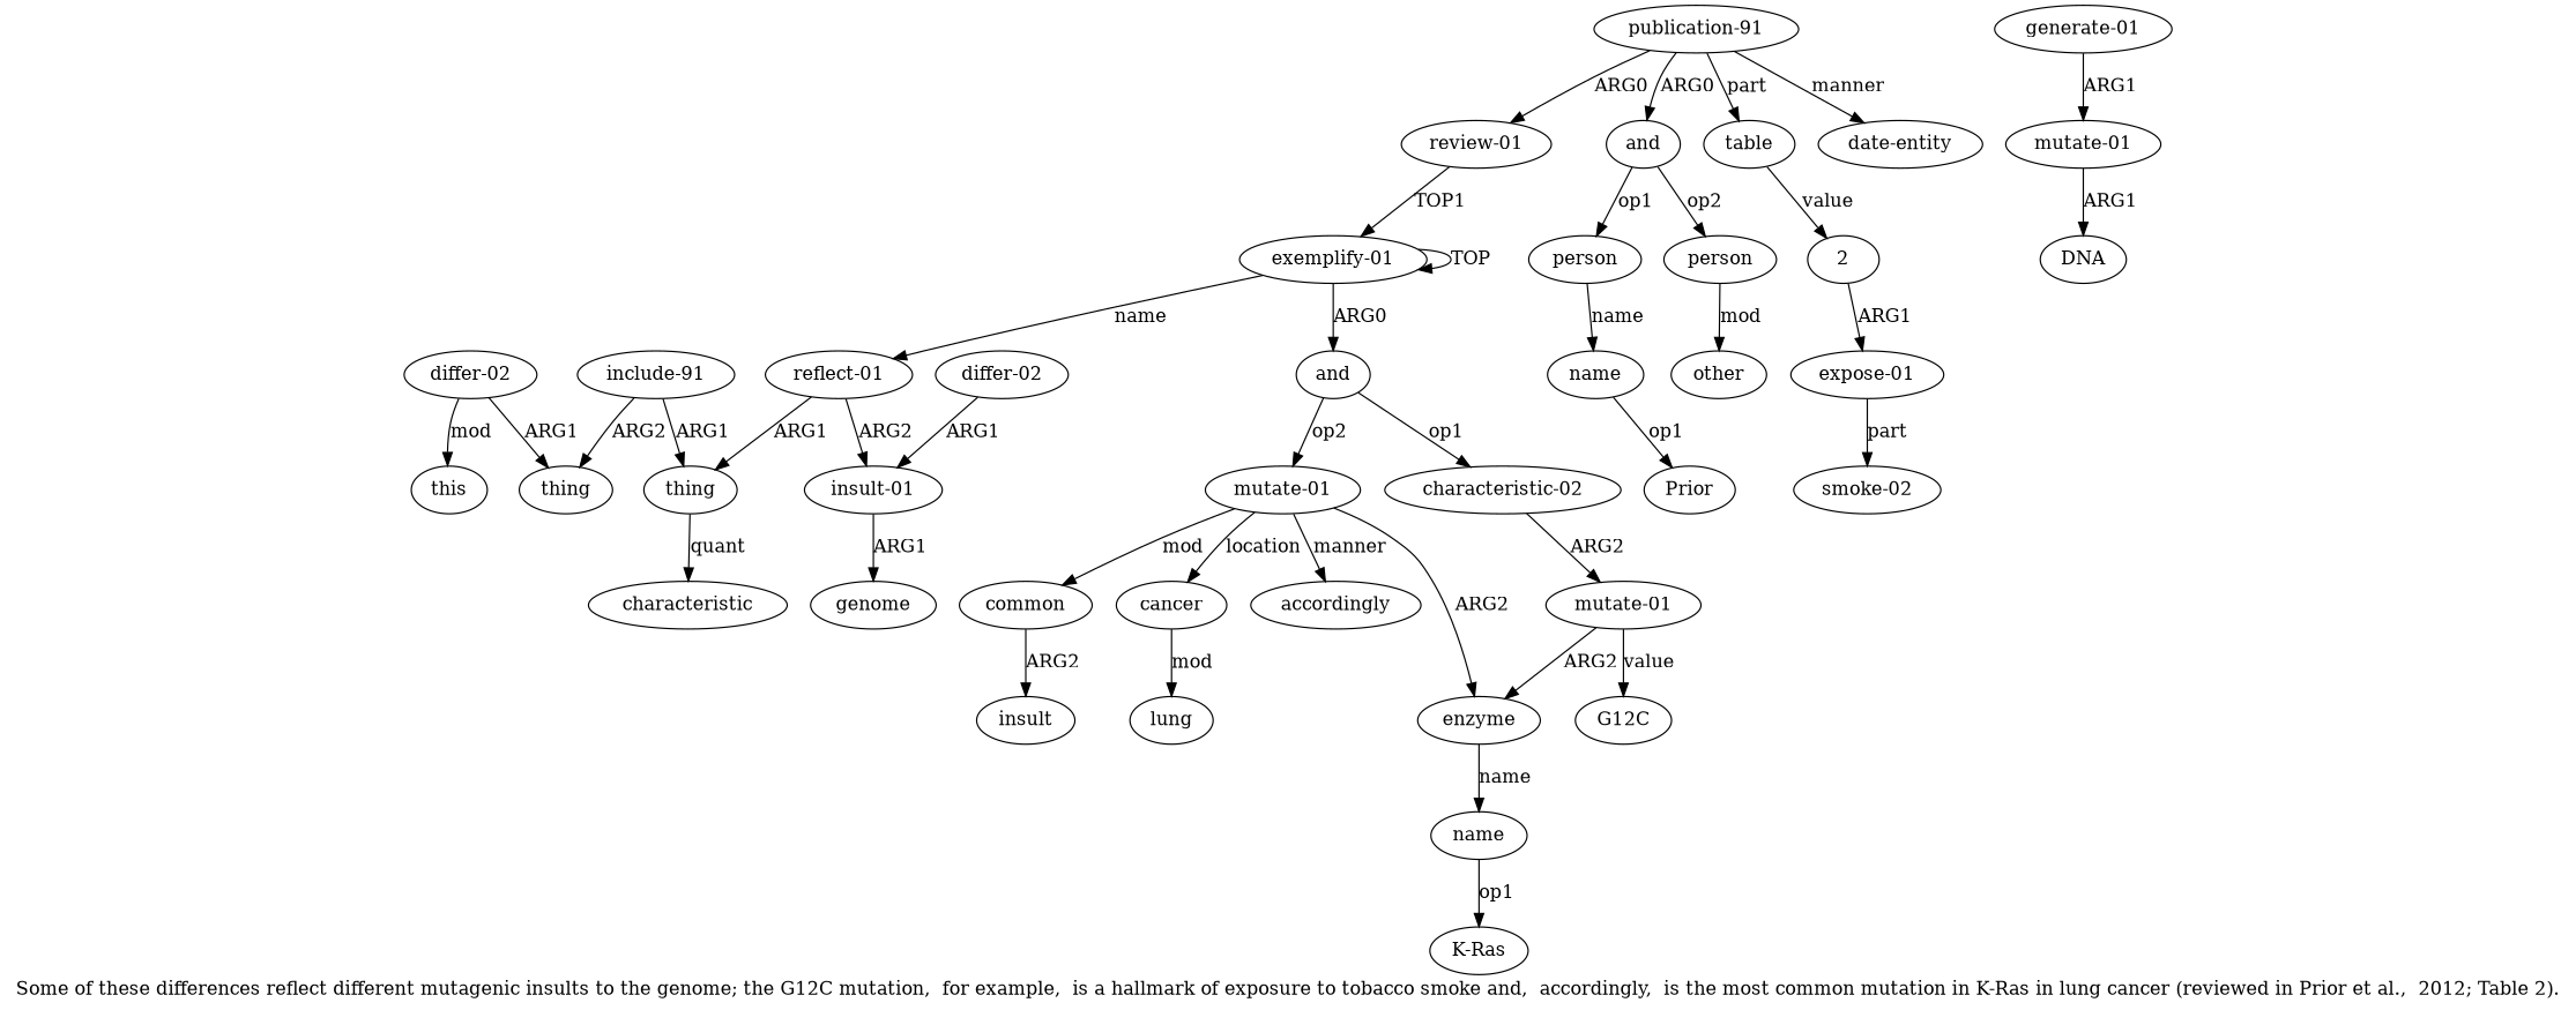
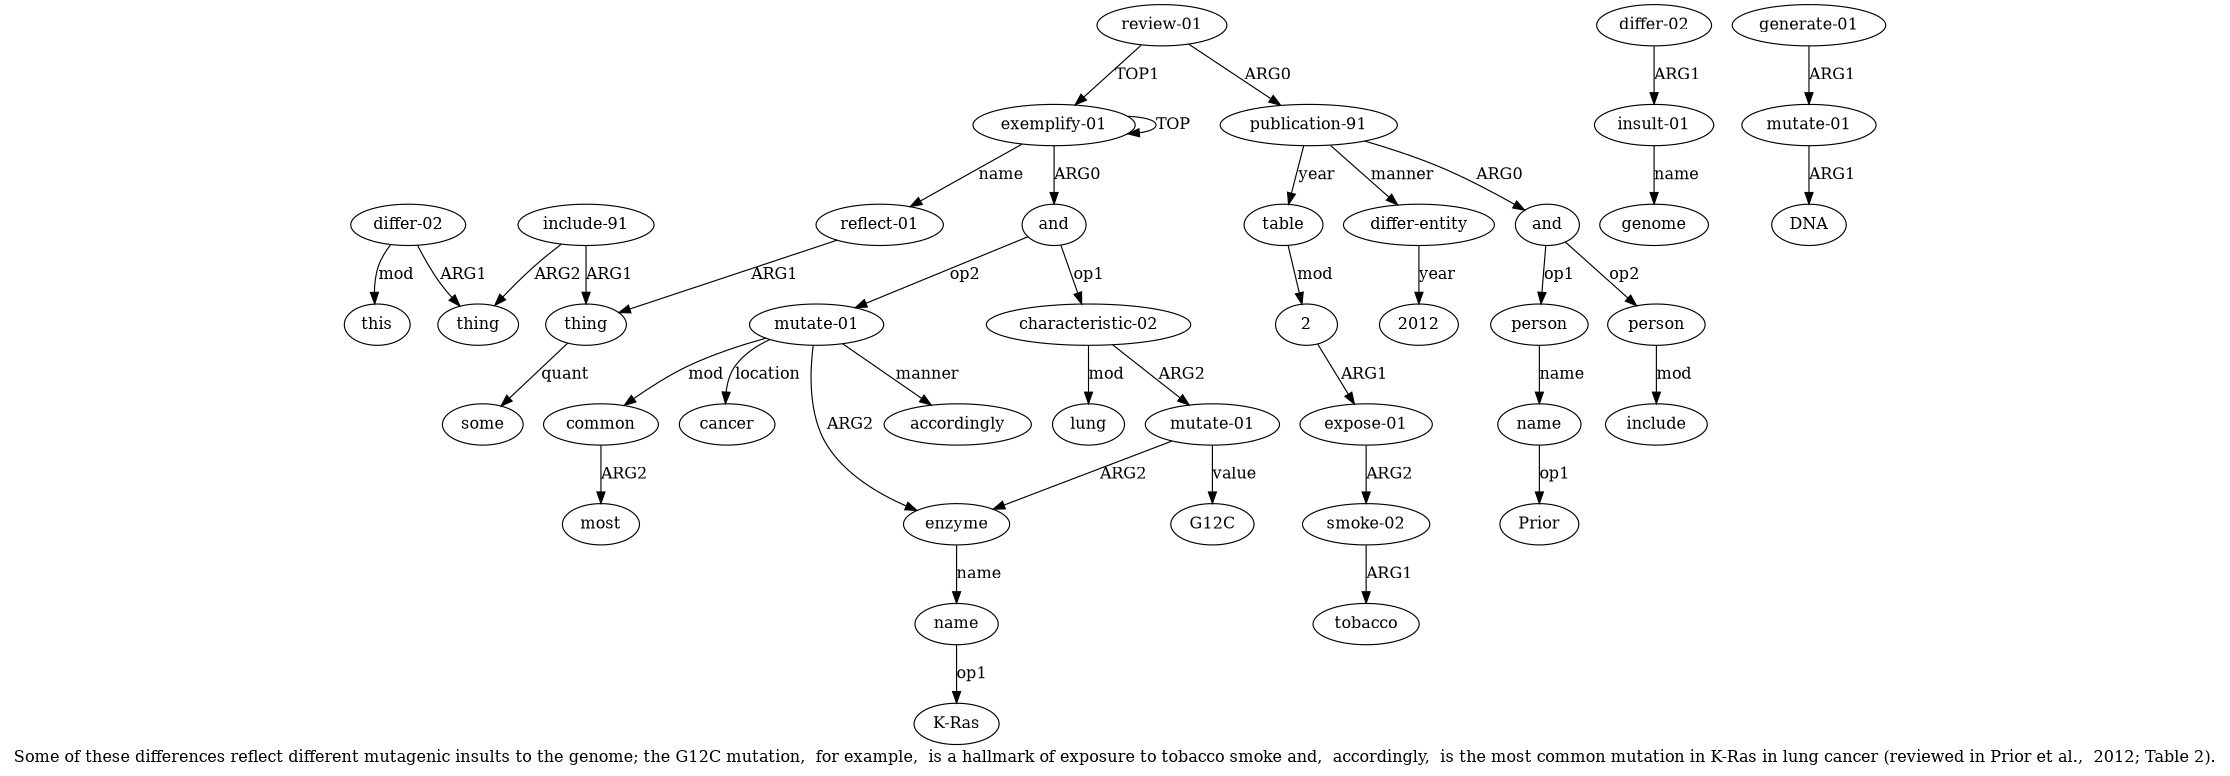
  digraph {
    label="Some of these differences reflect different mutagenic insults to the genome; the G12C mutation,  for example,  is a hallmark of exposure to tobacco smoke and,  accordingly,  is the most common mutation in K-Ras in lung cancer (reviewed in Prior et al.,  2012; Table 2)."
    node [color=black gold_ind=-1 gold_label="mutate-01" test_ind=-1 test_label="mutate-01"]
    edge [color=black gold_label=ARG1 test_label=ARG1]
    n1 [gold_ind=20 gold_label="differ-02" label="differ-02" test_ind=20 test_label="differ-02"]
    n2 [gold_ind=21 gold_label=this label=this test_ind=21 test_label=this]
    n3 [gold_ind=19 gold_label=thing label=thing test_ind=19 test_label=thing]
    n4 [gold_ind=22 gold_label="insult-01" label="insult-01" test_ind=22 test_label="insult-01"]
    n5 [gold_ind=23 gold_label=genome label=genome test_ind=23 test_label=genome]
    n6 [gold_ind=24 gold_label="differ-02" label="differ-02" test_ind=24 test_label="differ-02"]
    n7 [gold_ind=25 gold_label="generate-01" label="generate-01" test_ind=25 test_label="generate-01"]
    n8 [gold_ind=26 label="mutate-01" test_ind=26]
    n9 [gold_ind=27 gold_label=DNA label=DNA test_ind=27 test_label=DNA]
    n10 [gold_ind=28 gold_label="review-01" label="review-01" test_ind=28 test_label="review-01"]
    n11 [gold_ind=29 gold_label="publication-91" label="publication-91" test_ind=29 test_label="publication-91"]
    n12 [gold_ind=0 gold_label="exemplify-01" label="exemplify-01" test_ind=0 test_label="exemplify-01"]
    n13 [gold_ind=30 gold_label=and label=and test_ind=30 test_label=and]
    n14 [gold_ind=36 gold_label=table label=table test_ind=36 test_label=table]
-   n15 [gold_ind=35 gold_label="date-entity" label="date-entity" test_ind=35 test_label="date-entity"]
+   n15 [gold_ind=35 gold_label="date-entity" label="differ-entity" test_ind=35 test_label="date-entity"]
    n16 [gold_ind=15 gold_label="reflect-01" label="reflect-01" test_ind=15 test_label="reflect-01"]
    n17 [gold_ind=1 gold_label=and label=and test_ind=1 test_label=and]
    n18 [gold_ind=31 gold_label=person label=person test_ind=31 test_label=person]
    n19 [gold_ind=33 gold_label=person label=person test_ind=33 test_label=person]
    n20 [gold_label=2 label=2 test_label=2]
+   n21 [gold_label=2012 label=2012 test_label=2012]
    n22 [gold_ind=16 gold_label=thing label=thing test_ind=16 test_label=thing]
    n23 [gold_ind=2 gold_label="characteristic-02" label="characteristic-02" test_ind=2 test_label="characteristic-02"]
    n24 [gold_ind=9 label="mutate-01" test_ind=9]
    n25 [gold_ind=32 gold_label=name label=name test_ind=32 test_label=name]
-   n26 [gold_ind=34 gold_label=other label=other test_ind=34 test_label=other]
+   n26 [gold_ind=34 gold_label=other label=include test_ind=34 test_label=other]
    n27 [gold_ind=3 gold_label="expose-01" label="expose-01" test_ind=3 test_label="expose-01"]
    n28 [gold_label=Prior label=Prior test_label=Prior]
-   n29 [gold_ind=17 gold_label=some label=characteristic test_ind=17 test_label=some]
+   n29 [gold_ind=17 gold_label=some label=some test_ind=17 test_label=some]
    n30 [gold_ind=14 gold_label=accordingly label=accordingly test_ind=14 test_label=accordingly]
-   n31 [gold_ind=11 gold_label=most label=insult test_ind=11 test_label=most]
+   n31 [gold_ind=11 gold_label=most label=most test_ind=11 test_label=most]
    n32 [gold_ind=10 gold_label=common label=common test_ind=10 test_label=common]
    n33 [gold_ind=13 gold_label=lung label=lung test_ind=13 test_label=lung]
    n34 [gold_ind=12 gold_label=cancer label=cancer test_ind=12 test_label=cancer]
    n35 [gold_ind=18 gold_label="include-91" label="include-91" test_ind=18 test_label="include-91"]
    n36 [gold_ind=6 label="mutate-01" test_ind=6]
    n37 [gold_ind=7 gold_label=enzyme label=enzyme test_ind=7 test_label=enzyme]
    n38 [gold_ind=4 gold_label="smoke-02" label="smoke-02" test_ind=4 test_label="smoke-02"]
    n39 [gold_label=G12C label=G12C test_label=G12C]
    n40 [gold_ind=8 gold_label=name label=name test_ind=8 test_label=name]
+   n41 [gold_ind=5 gold_label=tobacco label=tobacco test_ind=5 test_label=tobacco]
    n42 [gold_label="K-Ras" label="K-Ras" test_label="K-Ras"]
    n1 -> n2 [gold_label=mod label=mod test_label=mod]
    n1 -> n3 [label=ARG1]
-   n4 -> n5 [label=ARG1]
+   n4 -> n5 [label=name]
    n6 -> n4 [label=ARG1]
    n7 -> n8 [label=ARG1]
    n8 -> n9 [label=ARG1]
-   n11 -> n10 [gold_label=ARG0 label=ARG0 test_label=ARG0]
+   n10 -> n11 [gold_label=ARG0 label=ARG0 test_label=ARG0]
    n10 -> n12 [label=TOP1]
    n11 -> n13 [gold_label=ARG0 label=ARG0 test_label=ARG0]
-   n11 -> n14 [gold_label=part label=part test_label=part]
+   n11 -> n14 [gold_label=part label=year test_label=part]
    n11 -> n15 [gold_label=time label=manner test_label=time]
    n12 -> n12 [gold_label=TOP label=TOP test_label=TOP]
    n12 -> n16 [label=name]
    n12 -> n17 [gold_label=ARG0 label=ARG0 test_label=ARG0]
    n13 -> n18 [gold_label=op1 label=op1 test_label=op1]
    n13 -> n19 [gold_label=op2 label=op2 test_label=op2]
-   n14 -> n20 [gold_label=mod label=value test_label=mod]
-   n16 -> n4 [gold_label=ARG2 label=ARG2 test_label=ARG2]
+   n14 -> n20 [gold_label=mod label=mod test_label=mod]
+   n15 -> n21 [gold_label=year label=year test_label=year]
    n16 -> n22 [label=ARG1]
    n17 -> n23 [gold_label=op1 label=op1 test_label=op1]
    n17 -> n24 [gold_label=op2 label=op2 test_label=op2]
    n18 -> n25 [gold_label=name label=name test_label=name]
    n19 -> n26 [gold_label=mod label=mod test_label=mod]
    n20 -> n27 [label=ARG1]
    n22 -> n29 [gold_label=quant label=quant test_label=quant]
    n23 -> n36 [gold_label=ARG2 label=ARG2 test_label=ARG2]
    n24 -> n30 [gold_label=manner label=manner test_label=manner]
    n24 -> n32 [gold_label=mod label=mod test_label=mod]
    n24 -> n34 [gold_label=location label=location test_label=location]
    n24 -> n37 [gold_label=ARG2 label=ARG2 test_label=ARG2]
    n25 -> n28 [gold_label=op1 label=op1 test_label=op1]
-   n27 -> n38 [gold_label=ARG2 label=part test_label=ARG2]
+   n27 -> n38 [gold_label=ARG2 label=ARG2 test_label=ARG2]
    n32 -> n31 [gold_label=degree label=ARG2 test_label=degree]
-   n34 -> n33 [gold_label=mod label=mod test_label=mod]
+   n23 -> n33 [gold_label=mod label=mod test_label=mod]
    n35 -> n3 [gold_label=ARG2 label=ARG2 test_label=ARG2]
    n35 -> n22 [label=ARG1]
    n36 -> n37 [gold_label=ARG2 label=ARG2 test_label=ARG2]
    n36 -> n39 [gold_label=value label=value test_label=value]
    n37 -> n40 [gold_label=name label=name test_label=name]
+   n38 -> n41 [label=ARG1]
    n40 -> n42 [gold_label=op1 label=op1 test_label=op1]
  }
